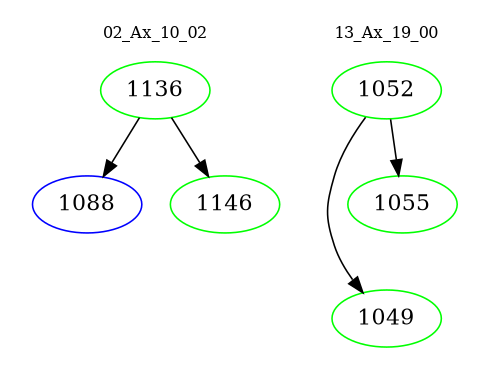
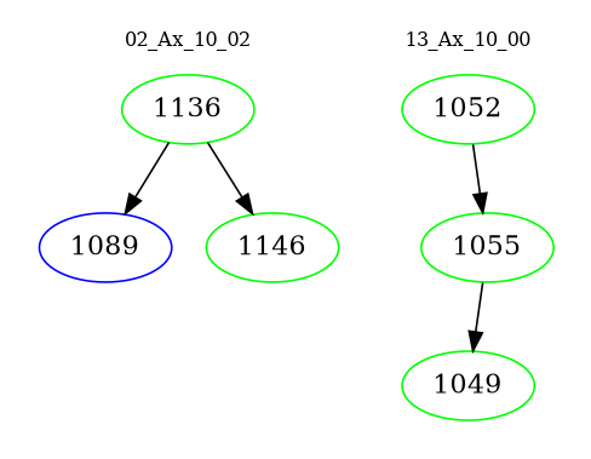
  digraph {
    node [color=green]
    edge [color=black]
    n1 [label=1136]
-   n2 [color=blue label=1088]
+   n2 [color=blue label=1089]
    n3 [label=1146]
    n4 [label=1052]
    n5 [label=1049]
    n6 [label=1055]
    subgraph cluster_1 {
      color=white
      fontsize=10
      label="02_Ax_10_02"
      n1
      n2
      n3
    }
    subgraph cluster_2 {
      color=white
      fontsize=10
-     label="13_Ax_19_00"
+     label="13_Ax_10_00"
      n4
      n5
      n6
    }
    n1 -> n2
    n1 -> n3
-   n4 -> n5
+   n6 -> n5
    n4 -> n6
  }
